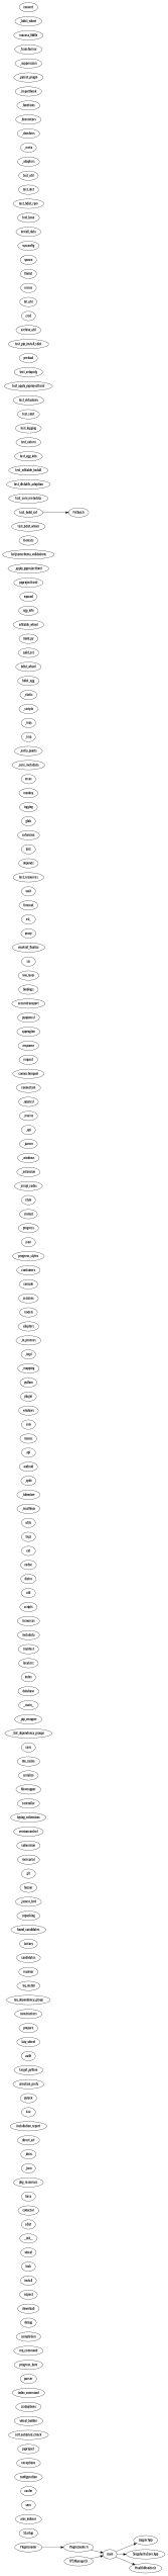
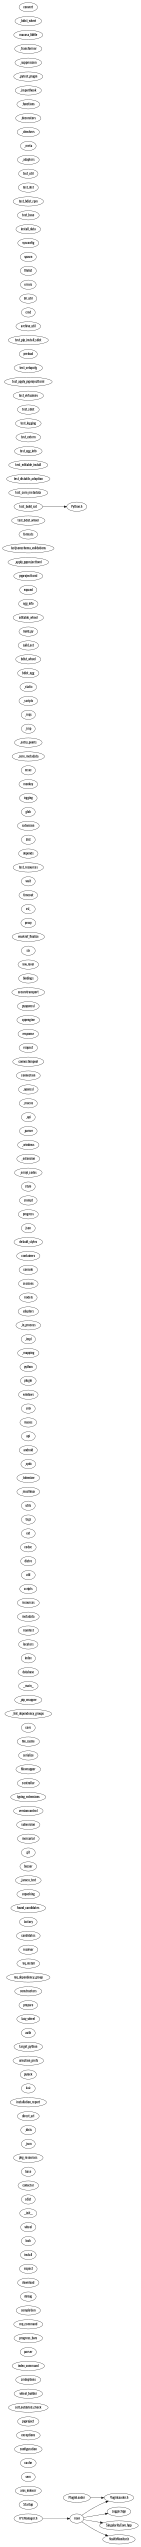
  digraph {
    fontname=Oswald
    rankdir=LR
    node [fontname=Oswald]
    edge [fontname=Oswald]
    main
    "Logger.hpp"
    "SingularityCore.hpp"
    "HealthMonitor.h"
    "PluginLoader.h"
    "IPCManager.h"
    PluginLoader
    Startup
    aios_indexer
    sem
    cache
    configuration
    exceptions
    pyproject
    self_outdated_check
    wheel_builder
    cmdoptions
    index_command
    parser
    progress_bars
    req_command
    completion
    debug
    download
    inspect
    install
    lock
    wheel
    __init__
    sdist
    collector
    base
    pkg_resources
    _json
    _dists
    direct_url
    installation_report
    link
    pylock
    selection_prefs
    target_python
    auth
    lazy_wheel
    prepare
    constructors
    req_dependency_group
    req_install
    resolver
    candidates
    factory
    found_candidates
    unpacking
    _jaraco_text
    bazaar
    git
    mercurial
    subversion
    versioncontrol
    typing_extensions
    controller
    filewrapper
    serialize
    file_cache
    core
    _lint_dependency_groups
    _pip_wrapper
    __main__
    database
    index
    locators
    manifest
    metadata
    resources
    scripts
    util
    distro
    codec
    ext
    tags
    utils
    _musllinux
    _tokenizer
    _spdx
    android
    api
    macos
    unix
    windows
    plugin
    python
    _mapping
    _impl
    _in_process
    adapters
    models
    sessions
    console
    containers
-   default_styles [label=progress_styles]
+   default_styles
    json
    progress
    prompt
    style
    _emoji_codes
    _extension
    _windows
    _parser
    _api
    _macos
    _openssl
    connection
    connectionpool
    request
    response
    appengine
    pyopenssl
    securetransport
    bindings
    low_level
    six
    weakref_finalize
    proxy
    ssl_
    timeout
    wait
    test_resources
    depends
    dist
    extension
    glob
    logging
    monkey
    msvc
    _core_metadata
    _entry_points
    _imp
    _reqs
    _scripts
    _static
    bdist_egg
    bdist_wheel
    build_ext
    build_py
    editable_wheel
    egg_info
    expand
    pyprojecttoml
    _apply_pyprojecttoml
    fastjsonschema_validations
    formats
    test_bdist_wheel
    test_build_ext
    "Python.h"
    test_core_metadata
    test_distutils_adoption
    test_editable_install
    test_egg_info
    test_extern
    test_logging
    test_sdist
    test_virtualenv
    test_apply_pyprojecttoml
    test_setupcfg
    preload
    test_pip_install_sdist
    archive_util
    cmd
    dir_util
    errors
    filelist
    spawn
    sysconfig
    install_data
    test_base
    test_bdist_rpm
    test_dist
    test_util
    _adapters
    _meta
    _checkers
    _decorators
    _functions
    _importhook
    _pytest_plugin
    _suppression
    _transformer
    macosx_libfile
    _bdist_wheel
    convert
    main -> "Logger.hpp"
    main -> "SingularityCore.hpp"
    main -> "HealthMonitor.h"
-   "PluginLoader.h" -> main
+   main -> "PluginLoader.h"
    "IPCManager.h" -> main
    PluginLoader -> "PluginLoader.h"
    test_build_ext -> "Python.h"
  }
